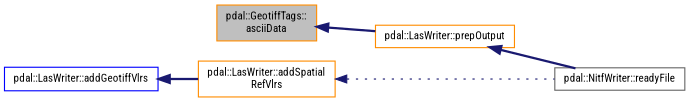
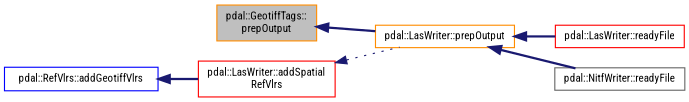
  digraph {
    fontname="Roboto Condensed"
    rankdir=LR
    node [color=darkorange fillcolor=white fontname="Roboto Condensed" fontsize=10 shape=record style=filled]
    edge [color=midnightblue dir=back fontname="Roboto Condensed" fontsize=10 labelfontname=Helvetica labelfontsize=10 style=bold]
-   n1 [fillcolor=grey75 fontcolor=black height=0.2 label="pdal::GeotiffTags::\lasciiData" width=0.4]
+   n1 [fillcolor=grey75 fontcolor=black height=0.2 label="pdal::GeotiffTags::\lprepOutput" width=0.4]
    n2 [height=0.2 label="pdal::LasWriter::prepOutput" width=0.4]
-   n3 [color=blue height=0.2 label="pdal::LasWriter::addGeotiffVlrs" width=0.4]
-   n4 [height=0.2 label="pdal::LasWriter::addSpatial\lRefVlrs" width=0.4]
+   n3 [color=blue height=0.2 label="pdal::RefVlrs::addGeotiffVlrs" width=0.4]
+   n4 [color=red height=0.2 label="pdal::LasWriter::addSpatial\lRefVlrs" width=0.4]
+   n5 [color=red height=0.2 label="pdal::LasWriter::readyFile" width=0.4]
    n6 [color=gray40 height=0.2 label="pdal::NitfWriter::readyFile" width=0.4]
    n1 -> n2
+   n2 -> n5
    n2 -> n6
    n3 -> n4
-   n4 -> n6 [style=dotted]
+   n4 -> n2 [style=dotted]
  }
